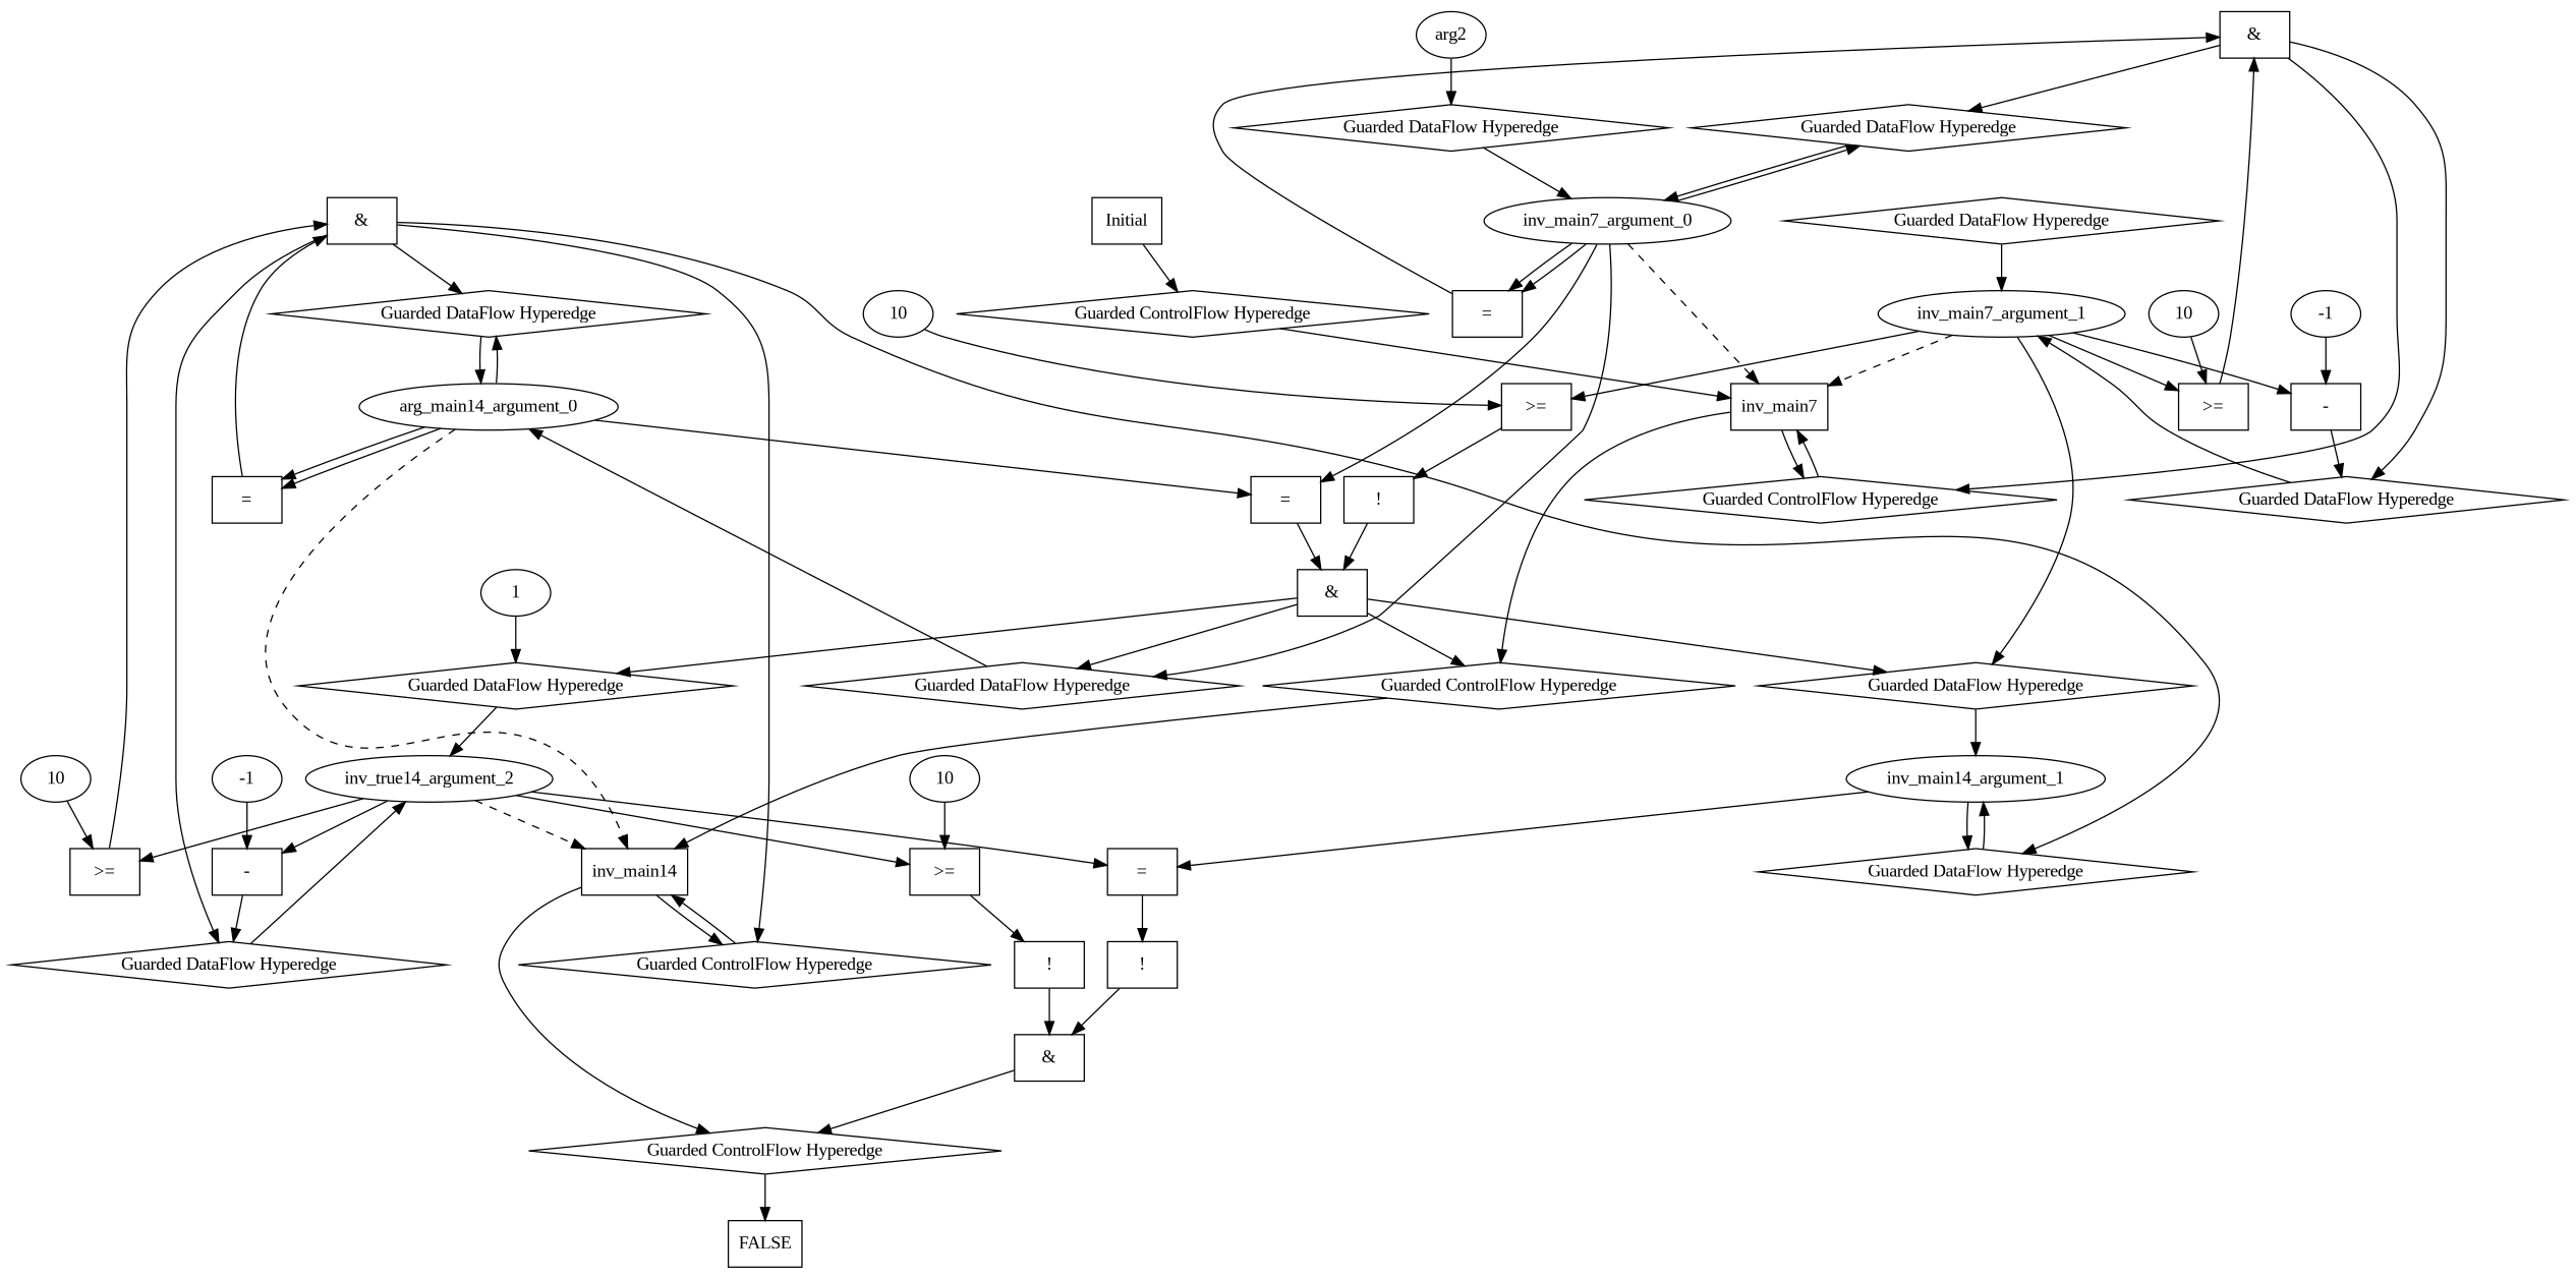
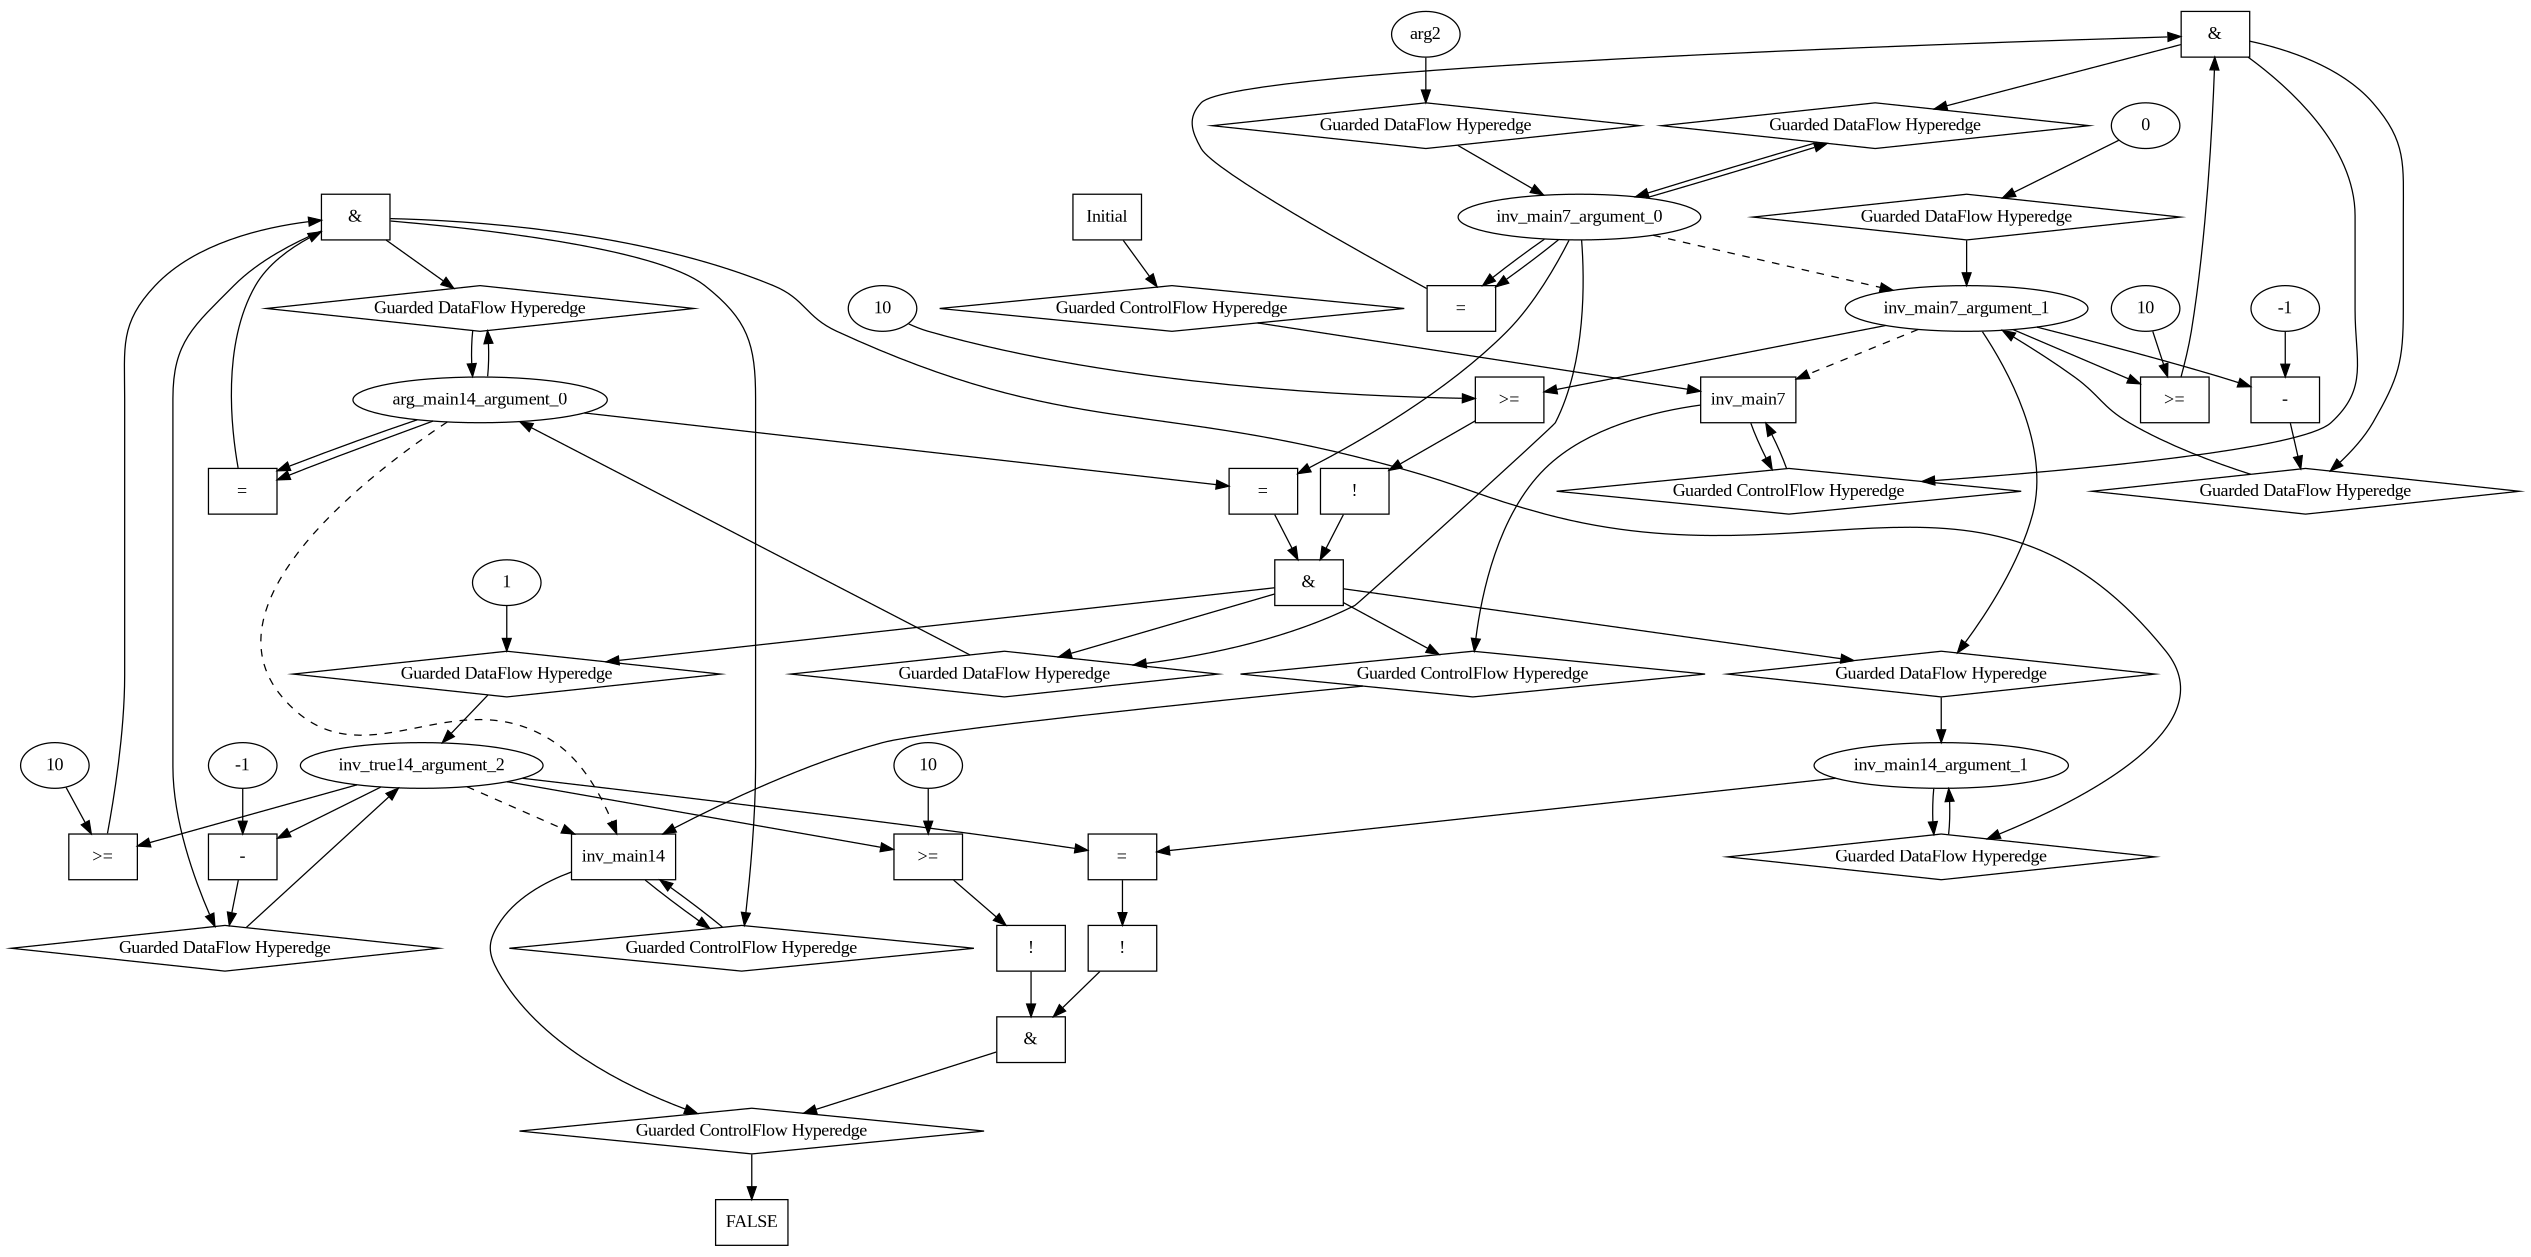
  digraph {
    fontname="Liberation Serif"
    node [fontname="Liberation Serif" shape=rect]
    edge [fontname="Liberation Serif"]
    n1 [label=inv_main14]
    n2 [label="Guarded ControlFlow Hyperedge" shape=diamond]
    n3 [label="Guarded ControlFlow Hyperedge" shape=diamond]
    n4 [label=FALSE]
    n5 [label=inv_main7]
    n6 [label="Guarded ControlFlow Hyperedge" shape=diamond]
    n7 [label="Guarded ControlFlow Hyperedge" shape=diamond]
    n8 [label=Initial]
    n9 [label="Guarded ControlFlow Hyperedge" shape=diamond]
    n10 [label=arg_main14_argument_0 shape=oval]
    n11 [label="="]
    n12 [label="="]
    n13 [label="Guarded DataFlow Hyperedge" shape=diamond]
    n14 [label="&"]
    n15 [label="&"]
    n16 [label=inv_main14_argument_1 shape=oval]
    n17 [label="="]
    n18 [label="Guarded DataFlow Hyperedge" shape=diamond]
    n19 [label="!"]
    n20 [label=inv_true14_argument_2 shape=oval]
    n21 [label=">="]
    n22 [label="-"]
    n23 [label=">="]
    n24 [label="Guarded DataFlow Hyperedge" shape=diamond]
    n25 [label="!"]
    n26 [label=inv_main7_argument_0 shape=oval]
    n27 [label="="]
    n28 [label="Guarded DataFlow Hyperedge" shape=diamond]
    n29 [label="Guarded DataFlow Hyperedge" shape=diamond]
    n30 [label="&"]
    n31 [label=inv_main7_argument_1 shape=oval]
    n32 [label=">="]
    n33 [label="-"]
    n34 [label=">="]
    n35 [label="Guarded DataFlow Hyperedge" shape=diamond]
    n36 [label="Guarded DataFlow Hyperedge" shape=diamond]
    n37 [label="!"]
    n38 [label=10 shape=""]
    n39 [label=-1 shape=""]
    n40 [label=10 shape=""]
    n41 [label=-1 shape=""]
    n42 [label="Guarded DataFlow Hyperedge" shape=diamond]
    n43 [label="Guarded DataFlow Hyperedge" shape=diamond]
    n44 [label=arg2 shape=""]
+   n45 [label=0 shape=""]
    n46 [label="Guarded DataFlow Hyperedge" shape=diamond]
    n47 [label=10 shape=""]
    n48 [label=1 shape=""]
    n49 [label="&"]
    n50 [label=10 shape=""]
    n1 -> n2
    n1 -> n3
    n2 -> n1
    n3 -> n4
    n5 -> n6
    n5 -> n7
    n6 -> n5
    n7 -> n1
    n8 -> n9
    n9 -> n5
    n10 -> n1 [style=dashed]
    n10 -> n11
    n10 -> n11
    n10 -> n12
    n10 -> n13
    n11 -> n14
    n12 -> n15
    n13 -> n10
    n14 -> n2
    n14 -> n13
    n14 -> n18
    n14 -> n24
    n15 -> n7
    n15 -> n28
    n15 -> n35
    n15 -> n46
    n16 -> n17
    n16 -> n18
    n17 -> n19
    n18 -> n16
    n19 -> n49
    n20 -> n1 [style=dashed]
    n20 -> n17
    n20 -> n21
    n20 -> n22
    n20 -> n23
    n21 -> n14
    n22 -> n24
    n23 -> n25
    n24 -> n20
    n25 -> n49
-   n26 -> n5 [style=dashed]
+   n26 -> n31 [style=dashed]
    n26 -> n12
    n26 -> n27
    n26 -> n27
    n26 -> n28
    n26 -> n29
    n27 -> n30
    n28 -> n10
    n29 -> n26
    n30 -> n6
    n30 -> n29
    n30 -> n36
    n31 -> n5 [style=dashed]
    n31 -> n32
    n31 -> n33
    n31 -> n34
    n31 -> n35
    n32 -> n30
    n33 -> n36
    n34 -> n37
    n35 -> n16
    n36 -> n31
    n37 -> n15
    n38 -> n21
    n39 -> n22
    n40 -> n32
    n41 -> n33
    n42 -> n26
    n43 -> n31
    n44 -> n42
+   n45 -> n43
    n46 -> n20
    n47 -> n34
    n48 -> n46
    n49 -> n3
    n50 -> n23
  }
